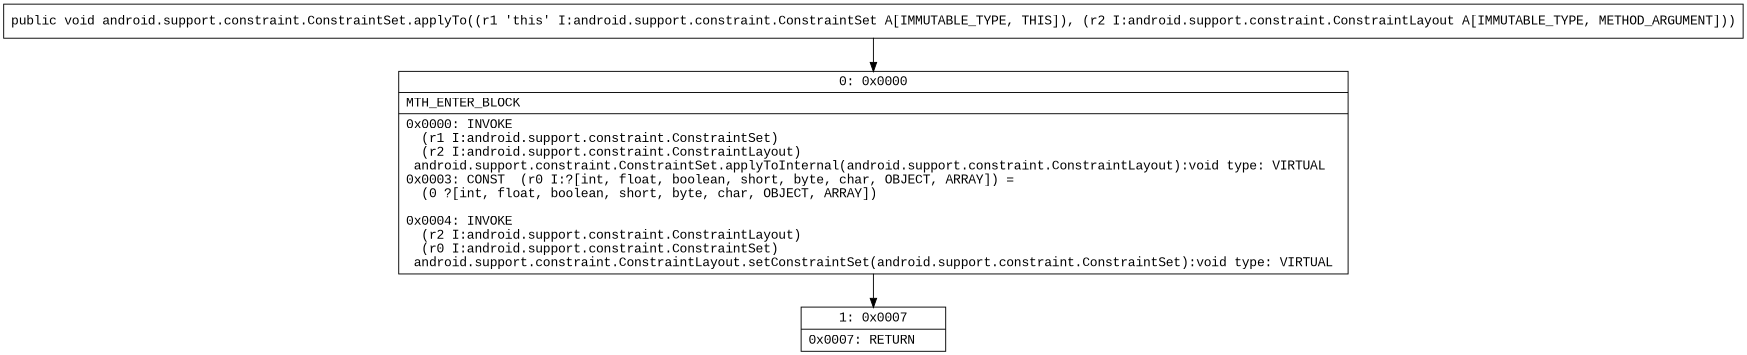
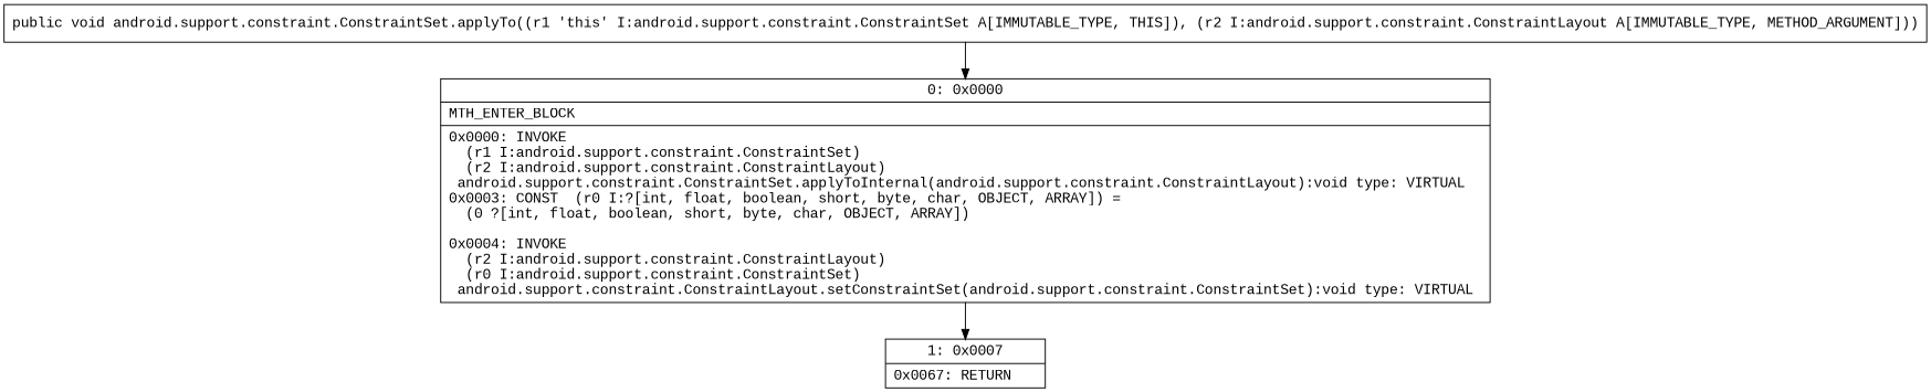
  digraph {
    fontname="Liberation Mono"
    node [shape=record fontname="Liberation Mono"]
    edge [fontname="Liberation Mono"]
    n1 [label="{0\:\ 0x0000|MTH_ENTER_BLOCK\l|0x0000: INVOKE  \l  (r1 I:android.support.constraint.ConstraintSet)\l  (r2 I:android.support.constraint.ConstraintLayout)\l android.support.constraint.ConstraintSet.applyToInternal(android.support.constraint.ConstraintLayout):void type: VIRTUAL \l0x0003: CONST  (r0 I:?[int, float, boolean, short, byte, char, OBJECT, ARRAY]) = \l  (0 ?[int, float, boolean, short, byte, char, OBJECT, ARRAY])\l \l0x0004: INVOKE  \l  (r2 I:android.support.constraint.ConstraintLayout)\l  (r0 I:android.support.constraint.ConstraintSet)\l android.support.constraint.ConstraintLayout.setConstraintSet(android.support.constraint.ConstraintSet):void type: VIRTUAL \l}"]
-   n2 [label="{1\:\ 0x0007|0x0007: RETURN   \l}"]
+   n2 [label="{1\:\ 0x0007|0x0067: RETURN   \l}"]
    n3 [label="{public void android.support.constraint.ConstraintSet.applyTo((r1 'this' I:android.support.constraint.ConstraintSet A[IMMUTABLE_TYPE, THIS]), (r2 I:android.support.constraint.ConstraintLayout A[IMMUTABLE_TYPE, METHOD_ARGUMENT])) }"]
    n1 -> n2
    n3 -> n1
  }
